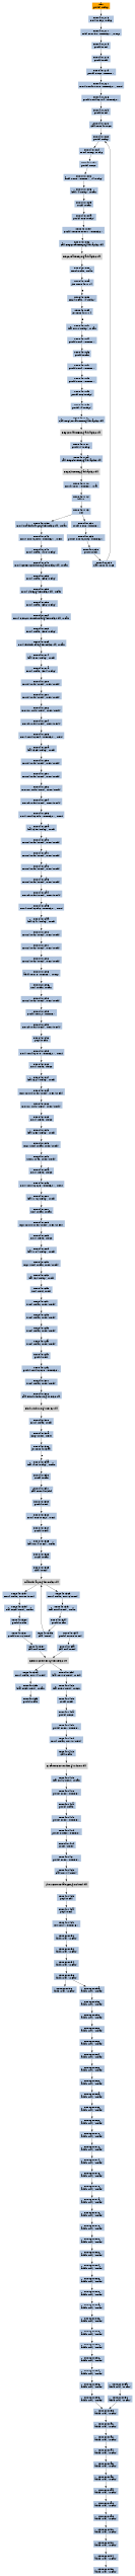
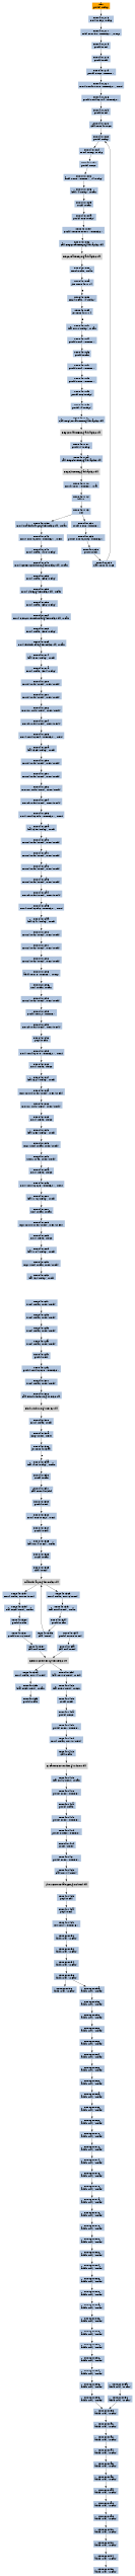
  digraph {
    node [color=lightsteelblue fillcolor=lightsteelblue shape=rectangle style=filled]
    edge [color="#000000"]
    n1 [color=lightgrey fillcolor=orange label="start\npushl %ebp"]
    n2 [label="0x00401215\nmovl %esp, %ebp"]
    n3 [label="0x00401217\nsubl $0x190<UINT32>, %esp"]
    n4 [label="0x0040121d\npushl %esi"]
    n5 [label="0x0040121e\npushl %edi"]
    n6 [label="0x0040121f\npushl $0x2<UINT8>"]
    n7 [label="0x00401221\nmovl $0x401078<UINT32>, %esi"]
    n8 [label="0x00401226\npushl $0x402104<UINT32>"]
    n9 [label="0x0040122b\npushl %esi"]
    n10 [label="0x0040122c\ncall 0x004010ce"]
    n11 [label="0x004010ce\npushl %ebp"]
    n12 [label="0x004010cf\nmovl %esp, %ebp"]
    n13 [label="0x004010d1\npushl %ecx"]
    n14 [label="0x004010d2\nandl $0x0<UINT8>, -4(%ebp)"]
    n15 [label="0x004010d6\nleal -4(%ebp), %eax"]
    n16 [label="0x004010d9\npushl %eax"]
    n17 [label="0x004010da\npushl 0x8(%ebp)"]
    n18 [label="0x004010dd\npushl $0x80000001<UINT32>"]
    n19 [label="0x004010e2\ncall RegCreateKeyA@advapi32.dll"]
    n20 [color=lightgrey fillcolor=lightgrey label="RegCreateKeyA@advapi32.dll"]
    n21 [label="0x004010e8\ntestl %eax, %eax"]
    n22 [label="0x004010ea\njne 0x00401114"]
    n23 [label="0x004010ec\ncmpl %eax, -4(%ebp)"]
    n24 [label="0x004010ef\nje 0x00401114"]
    n25 [label="0x004010f1\nleal 0x10(%ebp), %eax"]
    n26 [label="0x004010f4\npushl $0x4<UINT8>"]
    n27 [label="0x004010f6\npushl %eax"]
    n28 [label="0x004010f7\npushl $0x4<UINT8>"]
    n29 [label="0x004010f9\npushl $0x0<UINT8>"]
    n30 [label="0x004010fb\npushl 0xc(%ebp)"]
    n31 [label="0x004010fe\npushl -4(%ebp)"]
    n32 [label="0x00401101\ncall RegSetValueExA@advapi32.dll"]
    n33 [color=lightgrey fillcolor=lightgrey label="RegSetValueExA@advapi32.dll"]
    n34 [label="0x00401107\npushl -4(%ebp)"]
    n35 [label="0x0040110a\ncall RegCloseKey@advapi32.dll"]
    n36 [color=lightgrey fillcolor=lightgrey label="RegCloseKey@advapi32.dll"]
    n37 [label="0x00401110\nmovb $0x1<UINT8>, %al"]
    n38 [label="0x00401112\nleave "]
    n39 [label="0x00401113\nret"]
    n40 [label="0x00401231\npushl $0x2<UINT8>"]
    n41 [label="0x0040123e\nmovl LoadLibraryA@kernel32.dll, %eax"]
    n42 [label="0x00401233\npushl $0x4020fc<UINT32>"]
    n43 [label="0x00401243\nmovl $0x4020f0<UINT32>, %esi"]
    n44 [label="0x00401238\npushl %esi"]
    n45 [label="0x00401239\ncall 0x004010ce"]
    n46 [label="0x00401248\nmovl %eax, -400(%ebp)"]
    n47 [label="0x0040124e\nmovl GetProcAddress@kernel32.dll, %eax"]
    n48 [label="0x00401253\nmovl %eax, -396(%ebp)"]
    n49 [label="0x00401259\nmovl Sleep@kernel32.dll, %eax"]
    n50 [label="0x0040125e\nmovl %eax, -392(%ebp)"]
    n51 [label="0x00401264\nmovl GetCurrentThread@kernel32.dll, %eax"]
    n52 [label="0x00401269\nmovl %eax, -388(%ebp)"]
    n53 [label="0x0040126f\nmovl ExitThread@kernel32.dll, %eax"]
    n54 [label="0x00401274\nleal -380(%ebp), %edi"]
    n55 [label="0x0040127a\nmovl %eax, -384(%ebp)"]
    n56 [label="0x00401280\nmovsl %ds:(%esi), %es:(%edi)"]
    n57 [label="0x00401281\nmovsl %ds:(%esi), %es:(%edi)"]
    n58 [label="0x00401282\nmovsw %ds:(%esi), %es:(%edi)"]
    n59 [label="0x00401284\nmovsb %ds:(%esi), %es:(%edi)"]
    n60 [label="0x00401285\nmovl $0x4020e4<UINT32>, %esi"]
    n61 [label="0x0040128a\nleal -369(%ebp), %edi"]
    n62 [label="0x00401290\nmovsl %ds:(%esi), %es:(%edi)"]
    n63 [label="0x00401291\nmovsl %ds:(%esi), %es:(%edi)"]
    n64 [color=lightgrey label="0x00401292\nmovsw %ds:(%esi), %es:(%edi)"]
    n65 [label="0x00401294\nmovsb %ds:(%esi), %es:(%edi)"]
    n66 [label="0x00401295\nmovl $0x4020d0<UINT32>, %esi"]
    n67 [label="0x0040129a\nleal -358(%ebp), %edi"]
    n68 [label="0x004012a0\nmovsl %ds:(%esi), %es:(%edi)"]
    n69 [label="0x004012a1\nmovsl %ds:(%esi), %es:(%edi)"]
    n70 [label="0x004012a2\nmovsl %ds:(%esi), %es:(%edi)"]
    n71 [label="0x004012a3\nmovsl %ds:(%esi), %es:(%edi)"]
    n72 [label="0x004012a4\nmovsb %ds:(%esi), %es:(%edi)"]
    n73 [label="0x004012a5\nmovl $0x4020bc<UINT32>, %esi"]
    n74 [label="0x004012aa\nleal -341(%ebp), %edi"]
    n75 [label="0x004012b0\nmovsl %ds:(%esi), %es:(%edi)"]
    n76 [label="0x004012b1\nmovsl %ds:(%esi), %es:(%edi)"]
    n77 [label="0x004012b2\nmovsl %ds:(%esi), %es:(%edi)"]
    n78 [label="0x004012b3\naddl $0x18<UINT8>, %esp"]
    n79 [label="0x004012b6\nxorl %eax, %eax"]
    n80 [label="0x004012b8\nmovsl %ds:(%esi), %es:(%edi)"]
    n81 [label="0x004012b9\npushl $0x12<UINT8>"]
    n82 [label="0x004012bb\nmovsb %ds:(%esi), %es:(%edi)"]
    n83 [label="0x004012bc\npopl %edx"]
    n84 [label="0x004012bd\nmovl $0x402070<UINT32>, %esi"]
    n85 [label="0x004012c2\nmovl %edx, %ecx"]
    n86 [label="0x004012c4\nleal -324(%ebp), %edi"]
    n87 [label="0x004012ca\nrepz movsl %ds:(%esi), %es:(%edi)"]
    n88 [label="0x004012cc\nmovsw %ds:(%esi), %es:(%edi)"]
    n89 [label="0x004012ce\nmovl %edx, %ecx"]
    n90 [label="0x004012d0\nleal -250(%ebp), %edi"]
    n91 [label="0x004012d6\nrepz stosl %eax, %es:(%edi)"]
    n92 [label="0x004012d8\nstosw %ax, %es:(%edi)"]
    n93 [label="0x004012da\nmovl %edx, %ecx"]
    n94 [label="0x004012dc\nmovl $0x402028<UINT32>, %esi"]
    n95 [label="0x004012e1\nleal -176(%ebp), %edi"]
    n96 [label="0x004012e7\nxorl %eax, %eax"]
    n97 [label="0x004012e9\nrepz movsl %ds:(%esi), %es:(%edi)"]
    n98 [label="0x004012eb\nmovl %edx, %ecx"]
    n99 [label="0x004012ed\nleal -104(%ebp), %edi"]
    n100 [label="0x004012f0\nrepz stosl %eax, %es:(%edi)"]
    n101 [label="0x004012f2\nleal -32(%ebp), %edi"]
-   n102 [label="0x004012f5\nxorl %esi, %esi"]
    n103 [label="0x004012f7\nstosl %eax, %es:(%edi)"]
    n104 [label="0x004012f8\nstosl %eax, %es:(%edi)"]
    n105 [label="0x004012f9\nstosl %eax, %es:(%edi)"]
    n106 [label="0x004012fa\nstosl %eax, %es:(%edi)"]
    n107 [label="0x004012fb\npushl %esi"]
    n108 [label="0x004012fc\npushl $0x402020<UINT32>"]
    n109 [label="0x00401301\nstosl %eax, %es:(%edi)"]
    n110 [label="0x00401302\ncall FindWindowA@user32.dll"]
    n111 [color=lightgrey fillcolor=lightgrey label="FindWindowA@user32.dll"]
    n112 [label="0x00401308\nmovl %eax, %edi"]
    n113 [label="0x0040130a\ncmpl %esi, %edi"]
    n114 [label="0x0040130c\nje 0x004013aa"]
    n115 [label="0x004013aa\nleal -400(%ebp), %eax"]
    n116 [label="0x004013b0\npushl %eax"]
    n117 [label="0x004013b1\ncall 0x004013bf"]
    n118 [label="0x004013bf\npushl %esi"]
    n119 [label="0x004013c0\nmovl 0x8(%esp), %esi"]
    n120 [label="0x004013c4\npushl %edi"]
    n121 [label="0x004013c5\nleal 0x14(%esi), %eax"]
    n122 [label="0x004013c8\npushl %eax"]
    n123 [label="0x004013c9\ncall (%esi)"]
    n124 [color=lightgrey fillcolor=lightgrey label="LoadLibraryA@kernel32.dll"]
    n125 [label="0x004013cb\nmovl %eax, 0x17c(%esi)"]
    n126 [label="0x004013d7\nmovl %eax, 0x180(%esi)"]
    n127 [label="0x004013d1\nleal 0x1f(%esi), %eax"]
    n128 [label="0x004013dd\nleal 0x2a(%esi), %eax"]
    n129 [label="0x004013d4\npushl %eax"]
    n130 [label="0x004013d5\ncall (%esi)"]
    n131 [label="0x004013e0\npushl %eax"]
    n132 [label="0x004013e1\npushl 0x17c(%esi)"]
    n133 [label="0x004013e7\ncall 0x4(%esi)"]
    n134 [color=lightgrey fillcolor=lightgrey label="GetProcAddress@kernel32.dll"]
    n135 [label="0x004013ea\nmovl %eax, 0x174(%esi)"]
    n136 [label="0x004013fd\nleal 0x178(%esi), %edi"]
    n137 [label="0x004013f0\nleal 0x3b(%esi), %eax"]
    n138 [label="0x00401403\nleal 0xe0(%esi), %ecx"]
    n139 [label="0x004013f3\npushl %eax"]
    n140 [label="0x004013f4\npushl 0x180(%esi)"]
    n141 [label="0x004013fa\ncall 0x4(%esi)"]
    n142 [label="0x00401409\npushl %edi"]
    n143 [label="0x0040140a\npushl %ecx"]
    n144 [label="0x0040140b\npushl $0x0<UINT8>"]
    n145 [label="0x0040140d\nmovl %eax, 0x170(%esi)"]
    n146 [label="0x00401413\ncall %eax"]
    n147 [color=lightgrey fillcolor=lightgrey label="CreateURLMoniker@urlmon.dll"]
    n148 [label="0x00401415\nleal 0x4c(%esi), %eax"]
    n149 [label="0x00401418\npushl $0x0<UINT8>"]
    n150 [label="0x0040141a\npushl %eax"]
    n151 [label="0x0040141b\npushl $0x0<UINT8>"]
    n152 [label="0x0040141d\npushl $0x50<UINT8>"]
    n153 [label="0x0040141f\npushl (%edi)"]
    n154 [label="0x00401421\npushl $0x0<UINT8>"]
    n155 [label="0x00401423\ncall 0x174(%esi)"]
    n156 [color=lightgrey fillcolor=lightgrey label="ShowHTMLDialogEx@mshtml.dll"]
    n157 [label="0x00401429\npopl %edi"]
    n158 [label="0x0040142a\npopl %esi"]
    n159 [label="0x0040142b\nret $0x4<UINT16>"]
    n160 [label="0x00000050\naddb %al, (%eax)"]
    n161 [label="0x00000052\naddb %al, (%eax)"]
    n162 [label="0x00000054\naddb %al, (%eax)"]
    n163 [label="0x00000056\naddb %al, (%eax)"]
    n164 [label="0x00000058\naddb %al, (%eax)"]
    n165 [label="0x0000005a\naddb %al, (%eax)"]
    n166 [label="0x0000005c\naddb %al, (%eax)"]
    n167 [label="0x0000005e\naddb %al, (%eax)"]
    n168 [label="0x00000060\naddb %al, (%eax)"]
    n169 [label="0x00000062\naddb %al, (%eax)"]
    n170 [label="0x00000064\naddb %al, (%eax)"]
    n171 [label="0x00000066\naddb %al, (%eax)"]
    n172 [label="0x00000068\naddb %al, (%eax)"]
    n173 [label="0x0000006a\naddb %al, (%eax)"]
    n174 [label="0x0000006c\naddb %al, (%eax)"]
    n175 [label="0x0000006e\naddb %al, (%eax)"]
    n176 [label="0x00000070\naddb %al, (%eax)"]
    n177 [label="0x00000072\naddb %al, (%eax)"]
    n178 [label="0x00000074\naddb %al, (%eax)"]
    n179 [label="0x00000076\naddb %al, (%eax)"]
    n180 [label="0x00000078\naddb %al, (%eax)"]
    n181 [label="0x0000007a\naddb %al, (%eax)"]
    n182 [label="0x0000007c\naddb %al, (%eax)"]
    n183 [label="0x0000007e\naddb %al, (%eax)"]
    n184 [label="0x00000080\naddb %al, (%eax)"]
    n185 [label="0x00000082\naddb %al, (%eax)"]
    n186 [label="0x00000084\naddb %al, (%eax)"]
    n187 [label="0x00000086\naddb %al, (%eax)"]
    n188 [label="0x00000088\naddb %al, (%eax)"]
    n189 [label="0x0000008a\naddb %al, (%eax)"]
    n190 [label="0x0000008c\naddb %al, (%eax)"]
    n191 [label="0x0000008e\naddb %al, (%eax)"]
    n192 [label="0x00000090\naddb %al, (%eax)"]
    n193 [label="0x00000092\naddb %al, (%eax)"]
    n194 [label="0x00000094\naddb %al, (%eax)"]
    n195 [label="0x00000096\naddb %al, (%eax)"]
    n196 [label="0x00000098\naddb %al, (%eax)"]
    n197 [label="0x0000009e\naddb %al, (%eax)"]
    n198 [label="0x0000009a\naddb %al, (%eax)"]
    n199 [label="0x0000009c\naddb %al, (%eax)"]
    n200 [label="0x000000a0\naddb %al, (%eax)"]
    n201 [label="0x000000a2\naddb %al, (%eax)"]
    n202 [label="0x000000a4\naddb %al, (%eax)"]
    n203 [label="0x000000a6\naddb %al, (%eax)"]
    n204 [label="0x000000a8\naddb %al, (%eax)"]
    n205 [label="0x000000aa\naddb %al, (%eax)"]
    n206 [label="0x000000ac\naddb %al, (%eax)"]
    n207 [label="0x000000ae\naddb %al, (%eax)"]
    n208 [label="0x000000b0\naddb %al, (%eax)"]
    n209 [label="0x000000b2\naddb %al, (%eax)"]
    n210 [label="0x000000b4\naddb %al, (%eax)"]
    n211 [label="0x000000b6\naddb %al, (%eax)"]
    n1 -> n2
    n2 -> n3
    n3 -> n4
    n4 -> n5
    n5 -> n6
    n6 -> n7
    n7 -> n8
    n8 -> n9
    n9 -> n10
    n10 -> n11
    n11 -> n12
    n12 -> n13
    n13 -> n14
    n14 -> n15
    n15 -> n16
    n16 -> n17
    n17 -> n18
    n18 -> n19
    n19 -> n20
    n20 -> n21
    n21 -> n22
    n22 -> n23 [label=F]
    n23 -> n24
    n24 -> n25 [label=F]
    n25 -> n26
    n26 -> n27
    n27 -> n28
    n28 -> n29
    n29 -> n30
    n30 -> n31
    n31 -> n32
    n32 -> n33
    n33 -> n34
    n34 -> n35
    n35 -> n36
    n36 -> n37
    n37 -> n38
    n38 -> n39
    n39 -> n40
    n39 -> n41
    n40 -> n42
    n41 -> n43
    n42 -> n44
    n43 -> n46
    n44 -> n45
    n45 -> n11
    n46 -> n47
    n47 -> n48
    n48 -> n49
    n49 -> n50
    n50 -> n51
    n51 -> n52
    n52 -> n53
    n53 -> n54
    n54 -> n55
    n55 -> n56
    n56 -> n57
    n57 -> n58
    n58 -> n59
    n59 -> n60
    n60 -> n61
    n61 -> n62
    n62 -> n63
    n63 -> n64
    n64 -> n65
    n65 -> n66
    n66 -> n67
    n67 -> n68
    n68 -> n69
    n69 -> n70
    n70 -> n71
    n71 -> n72
    n72 -> n73
    n73 -> n74
    n74 -> n75
    n75 -> n76
    n76 -> n77
    n77 -> n78
    n78 -> n79
    n79 -> n80
    n80 -> n81
    n81 -> n82
    n82 -> n83
    n83 -> n84
    n84 -> n85
    n85 -> n86
    n86 -> n87
    n87 -> n88
    n88 -> n89
    n89 -> n90
    n90 -> n91
    n91 -> n92
    n92 -> n93
    n93 -> n94
    n94 -> n95
    n95 -> n96
    n96 -> n97
    n97 -> n98
    n98 -> n99
    n99 -> n100
    n100 -> n101
-   n101 -> n102
-   n102 -> n103
    n103 -> n104
    n104 -> n105
    n105 -> n106
    n106 -> n107
    n107 -> n108
    n108 -> n109
    n109 -> n110
    n110 -> n111
    n111 -> n112
    n112 -> n113
    n113 -> n114
    n114 -> n115 [label=T]
    n115 -> n116
    n116 -> n117
    n117 -> n118
    n118 -> n119
    n119 -> n120
    n120 -> n121
    n121 -> n122
    n122 -> n123
    n123 -> n124
    n124 -> n125
    n124 -> n126
    n125 -> n127
    n126 -> n128
    n127 -> n129
    n128 -> n131
    n129 -> n130
    n130 -> n124
    n131 -> n132
    n132 -> n133
    n133 -> n134
    n134 -> n135
    n134 -> n136
    n135 -> n137
    n136 -> n138
    n137 -> n139
    n138 -> n142
    n140 -> n141
    n141 -> n134
    n142 -> n143
    n143 -> n144
    n144 -> n145
    n145 -> n146
    n146 -> n147
    n147 -> n148
    n148 -> n149
    n149 -> n150
    n150 -> n151
    n151 -> n152
    n152 -> n153
    n153 -> n154
    n154 -> n155
    n155 -> n156
    n156 -> n157
    n157 -> n158
    n158 -> n159
    n159 -> n160
    n160 -> n161
    n161 -> n162
    n162 -> n163
    n163 -> n164
    n163 -> n165
    n165 -> n166
    n166 -> n167
    n167 -> n168
    n168 -> n169
    n169 -> n170
    n170 -> n171
    n171 -> n172
    n172 -> n173
    n173 -> n174
    n174 -> n175
    n175 -> n176
    n176 -> n177
    n177 -> n178
    n178 -> n179
    n179 -> n180
    n180 -> n181
    n181 -> n182
    n182 -> n183
    n183 -> n184
    n184 -> n185
    n185 -> n186
    n186 -> n187
    n187 -> n188
    n188 -> n189
    n189 -> n190
    n190 -> n191
    n191 -> n192
    n192 -> n193
    n193 -> n194
    n194 -> n195
    n195 -> n196
    n196 -> n197
    n197 -> n200
    n198 -> n199
    n199 -> n197
    n200 -> n201
    n201 -> n202
    n202 -> n203
    n203 -> n204
    n204 -> n205
    n205 -> n206
    n206 -> n207
    n207 -> n208
    n208 -> n209
    n209 -> n210
    n210 -> n211
  }
